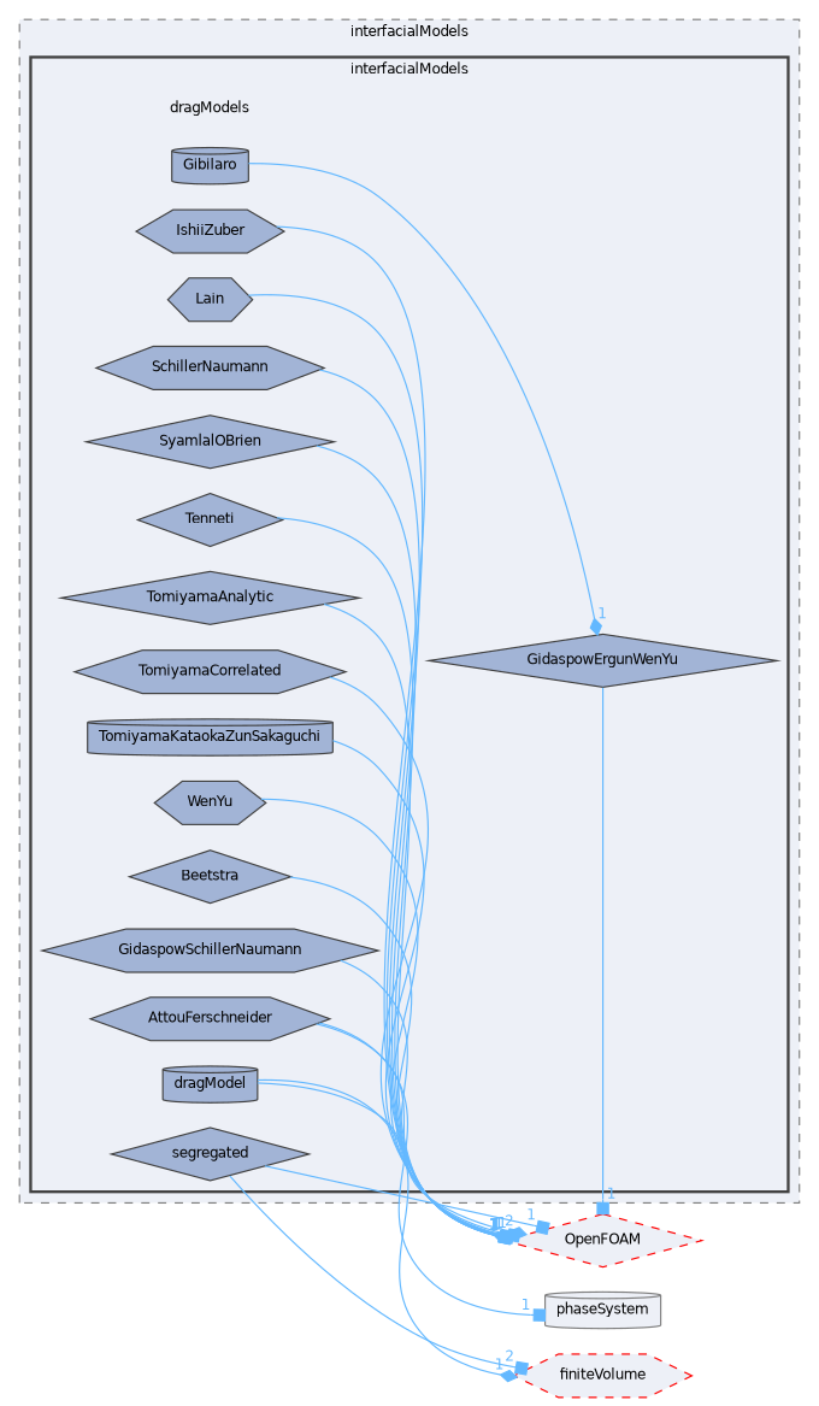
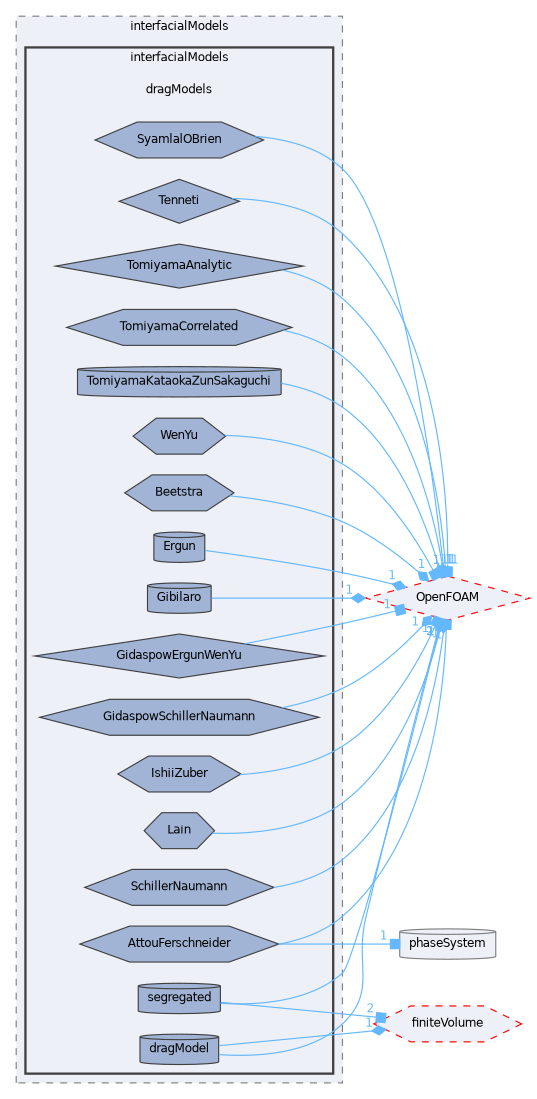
  digraph {
    compound=true
    rankdir=LR
    node [fontname=Helvetica fontsize=10 shape=hexagon color=grey25 fillcolor="#a2b4d6" style=filled]
    edge [color=steelblue1 fontcolor=steelblue1 fontname=Helvetica fontsize=10 headlabel=1 labeldistance=1.5 labelfontname=Helvetica labelfontsize=10 arrowhead=box]
    n1 [height=0.2 label=dragModels shape=plaintext width=0.4 color="" fillcolor="" style=""]
    n2 [height=0.2 label=AttouFerschneider width=0.4]
-   n3 [height=0.2 label=Beetstra shape=diamond width=0.4]
+   n3 [height=0.2 label=Beetstra width=0.4]
    n4 [height=0.2 label=dragModel shape=cylinder width=0.4]
+   n5 [height=0.2 label=Ergun shape=cylinder width=0.4]
    n6 [height=0.2 label=Gibilaro shape=cylinder width=0.4]
    n7 [height=0.2 label=GidaspowErgunWenYu shape=diamond width=0.4]
    n8 [height=0.2 label=GidaspowSchillerNaumann width=0.4]
    n9 [height=0.2 label=IshiiZuber width=0.4]
    n10 [height=0.2 label=Lain width=0.4]
    n11 [height=0.2 label=SchillerNaumann width=0.4]
-   n12 [height=0.2 label=segregated shape=diamond width=0.4]
-   n13 [height=0.2 label=SyamlalOBrien shape=diamond width=0.4]
+   n12 [height=0.2 label=segregated shape=cylinder width=0.4]
+   n13 [height=0.2 label=SyamlalOBrien width=0.4]
    n14 [height=0.2 label=Tenneti shape=diamond width=0.4]
    n15 [height=0.2 label=TomiyamaAnalytic shape=diamond width=0.4]
    n16 [height=0.2 label=TomiyamaCorrelated width=0.4]
    n17 [height=0.2 label=TomiyamaKataokaZunSakaguchi shape=cylinder width=0.4]
    n18 [height=0.2 label=WenYu width=0.4]
    n19 [color=red fillcolor="#edf0f7" height=0.2 label=OpenFOAM shape=diamond style="filled,dashed" width=0.4]
    n20 [color=grey50 fillcolor="#edf0f7" height=0.2 label=phaseSystem shape=cylinder width=0.4]
    n21 [color=red fillcolor="#edf0f7" height=0.2 label=finiteVolume style="filled,dashed" width=0.4]
    subgraph cluster_1 {
      bgcolor="#edf0f7"
      fontname=Helvetica
      fontsize=10
      label=interfacialModels
      pencolor=grey50
      style="filled,dashed"
      subgraph cluster_2 {
        bgcolor="#edf0f7"
        fontname=Helvetica
        fontsize=10
        pencolor=grey25
        style="filled,bold"
        n1
        n2
        n3
        n4
+       n5
        n6
        n7
        n8
        n9
        n10
        n11
        n12
        n13
        n14
        n15
        n16
        n17
        n18
      }
    }
    n2 -> n19
    n2 -> n20
    n3 -> n19 [arrowhead=diamond]
    n4 -> n19 [headlabel=2 arrowhead=diamond]
    n4 -> n21 [arrowhead=diamond]
-   n6 -> n7 [arrowhead=diamond]
+   n5 -> n19 [arrowhead=diamond]
+   n6 -> n19 [arrowhead=diamond]
    n7 -> n19
    n8 -> n19 [arrowhead=diamond]
    n9 -> n19
    n10 -> n19 [arrowhead=diamond]
    n11 -> n19 [arrowhead=diamond]
    n12 -> n19
    n12 -> n21 [headlabel=2]
    n13 -> n19
    n14 -> n19
    n15 -> n19
    n16 -> n19 [arrowhead=diamond]
    n17 -> n19 [arrowhead=diamond]
    n18 -> n19
  }
